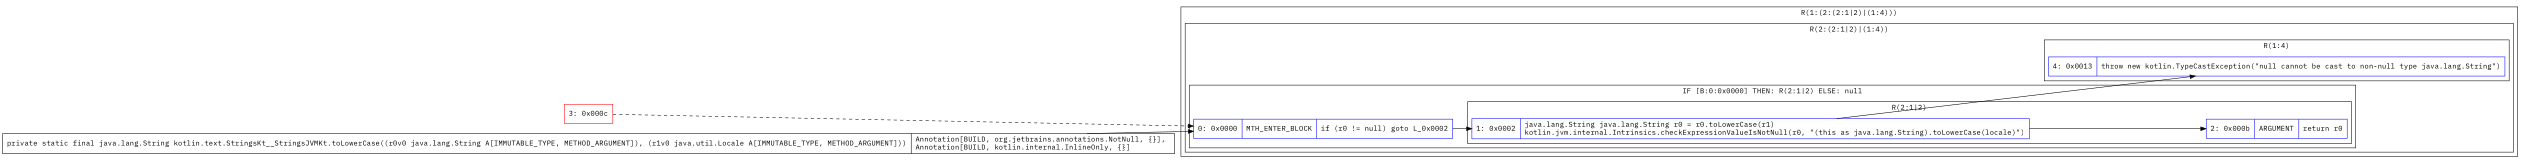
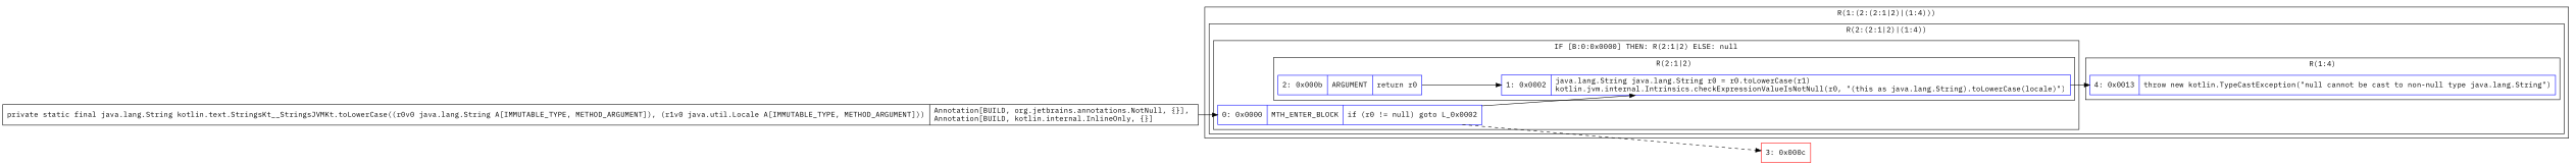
  digraph {
    fontname="IBM Plex Mono"
    rankdir=LR
    node [color=blue fontname="IBM Plex Mono" shape=record]
    edge [fontname="IBM Plex Mono"]
    n1 [label="{1\:\ 0x0002|java.lang.String java.lang.String r0 = r0.toLowerCase(r1)\lkotlin.jvm.internal.Intrinsics.checkExpressionValueIsNotNull(r0, \"(this as java.lang.String).toLowerCase(locale)\")\l}"]
    n2 [label="{2\:\ 0x000b|ARGUMENT\l|return r0\l}"]
    n3 [label="{0\:\ 0x0000|MTH_ENTER_BLOCK\l|if (r0 != null) goto L_0x0002\l}"]
    n4 [label="{4\:\ 0x0013|throw new kotlin.TypeCastException(\"null cannot be cast to non\-null type java.lang.String\")\l}"]
    n5 [color=red label="{3\:\ 0x000c}"]
    n6 [label="{private static final java.lang.String kotlin.text.StringsKt__StringsJVMKt.toLowerCase((r0v0 java.lang.String A[IMMUTABLE_TYPE, METHOD_ARGUMENT]), (r1v0 java.util.Locale A[IMMUTABLE_TYPE, METHOD_ARGUMENT]))  | Annotation[BUILD, org.jetbrains.annotations.NotNull, \{\}], \lAnnotation[BUILD, kotlin.internal.InlineOnly, \{\}]\l}" color=""]
    subgraph cluster_1 {
      label="R(1:(2:(2:1|2)|(1:4)))"
      subgraph cluster_2 {
        label="R(2:(2:1|2)|(1:4))"
        subgraph cluster_3 {
          label="IF [B:0:0x0000] THEN: R(2:1|2) ELSE: null"
          n3
          subgraph cluster_4 {
            label="R(2:1|2)"
            n1
            n2
          }
        }
        subgraph cluster_5 {
          label="R(1:4)"
          n4
        }
      }
    }
-   n1 -> n2
+   n2 -> n1
    n1 -> n4
    n3 -> n1
-   n5 -> n3 [style=dashed]
+   n3 -> n5 [style=dashed]
    n6 -> n3
  }
